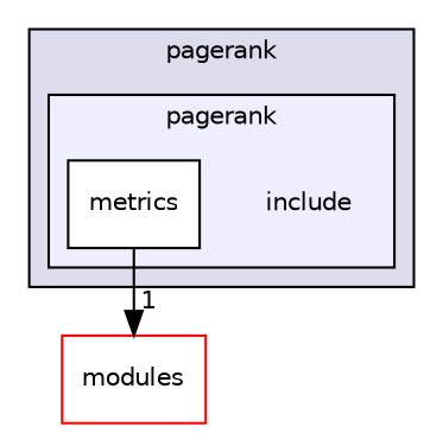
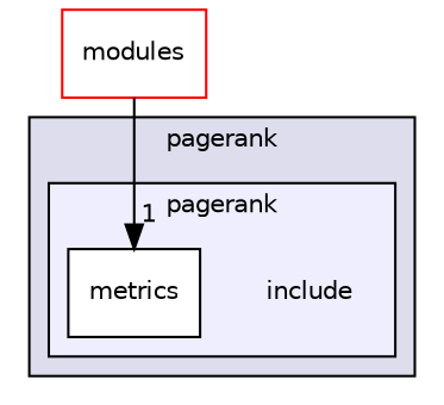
  digraph {
    compound=true
    node [fontname=Helvetica fontsize=10 shape=box fillcolor=white style=filled]
    n1 [label=include shape=plaintext fillcolor="" style=""]
    n2 [color=black label=metrics]
    n3 [color=red label=modules]
    subgraph cluster_1 {
      bgcolor="#ddddee"
      fontname=Helvetica
      fontsize=10
      label=pagerank
      pencolor=black
      subgraph cluster_2 {
        bgcolor="#eeeeff"
        fontname=Helvetica
        fontsize=10
        pencolor=black
        n1
        n2
      }
    }
-   n2 -> n3 [headlabel=1 labeldistance=1.5 labelfontname=Helvetica labelfontsize=10]
+   n3 -> n2 [headlabel=1 labeldistance=1.5 labelfontname=Helvetica labelfontsize=10]
  }
